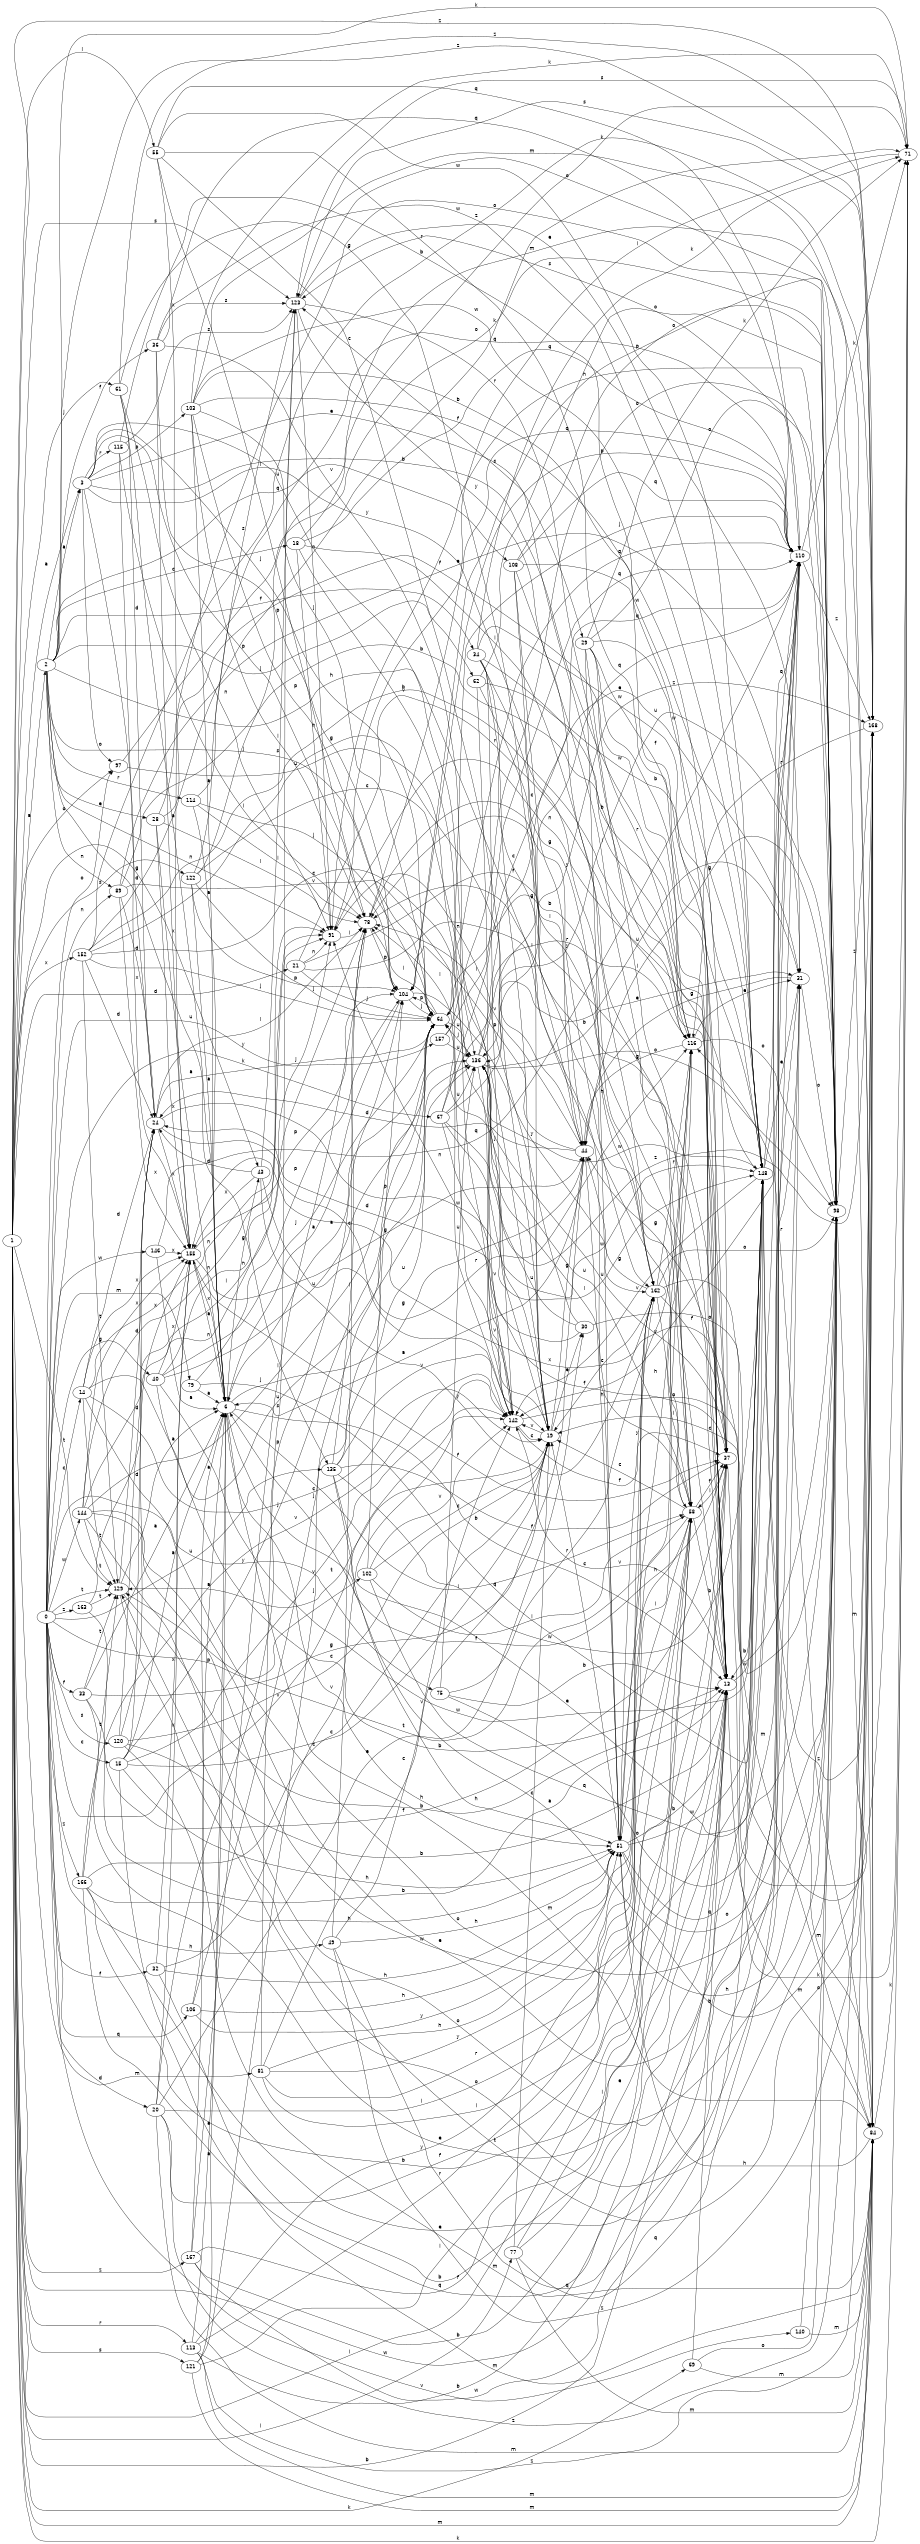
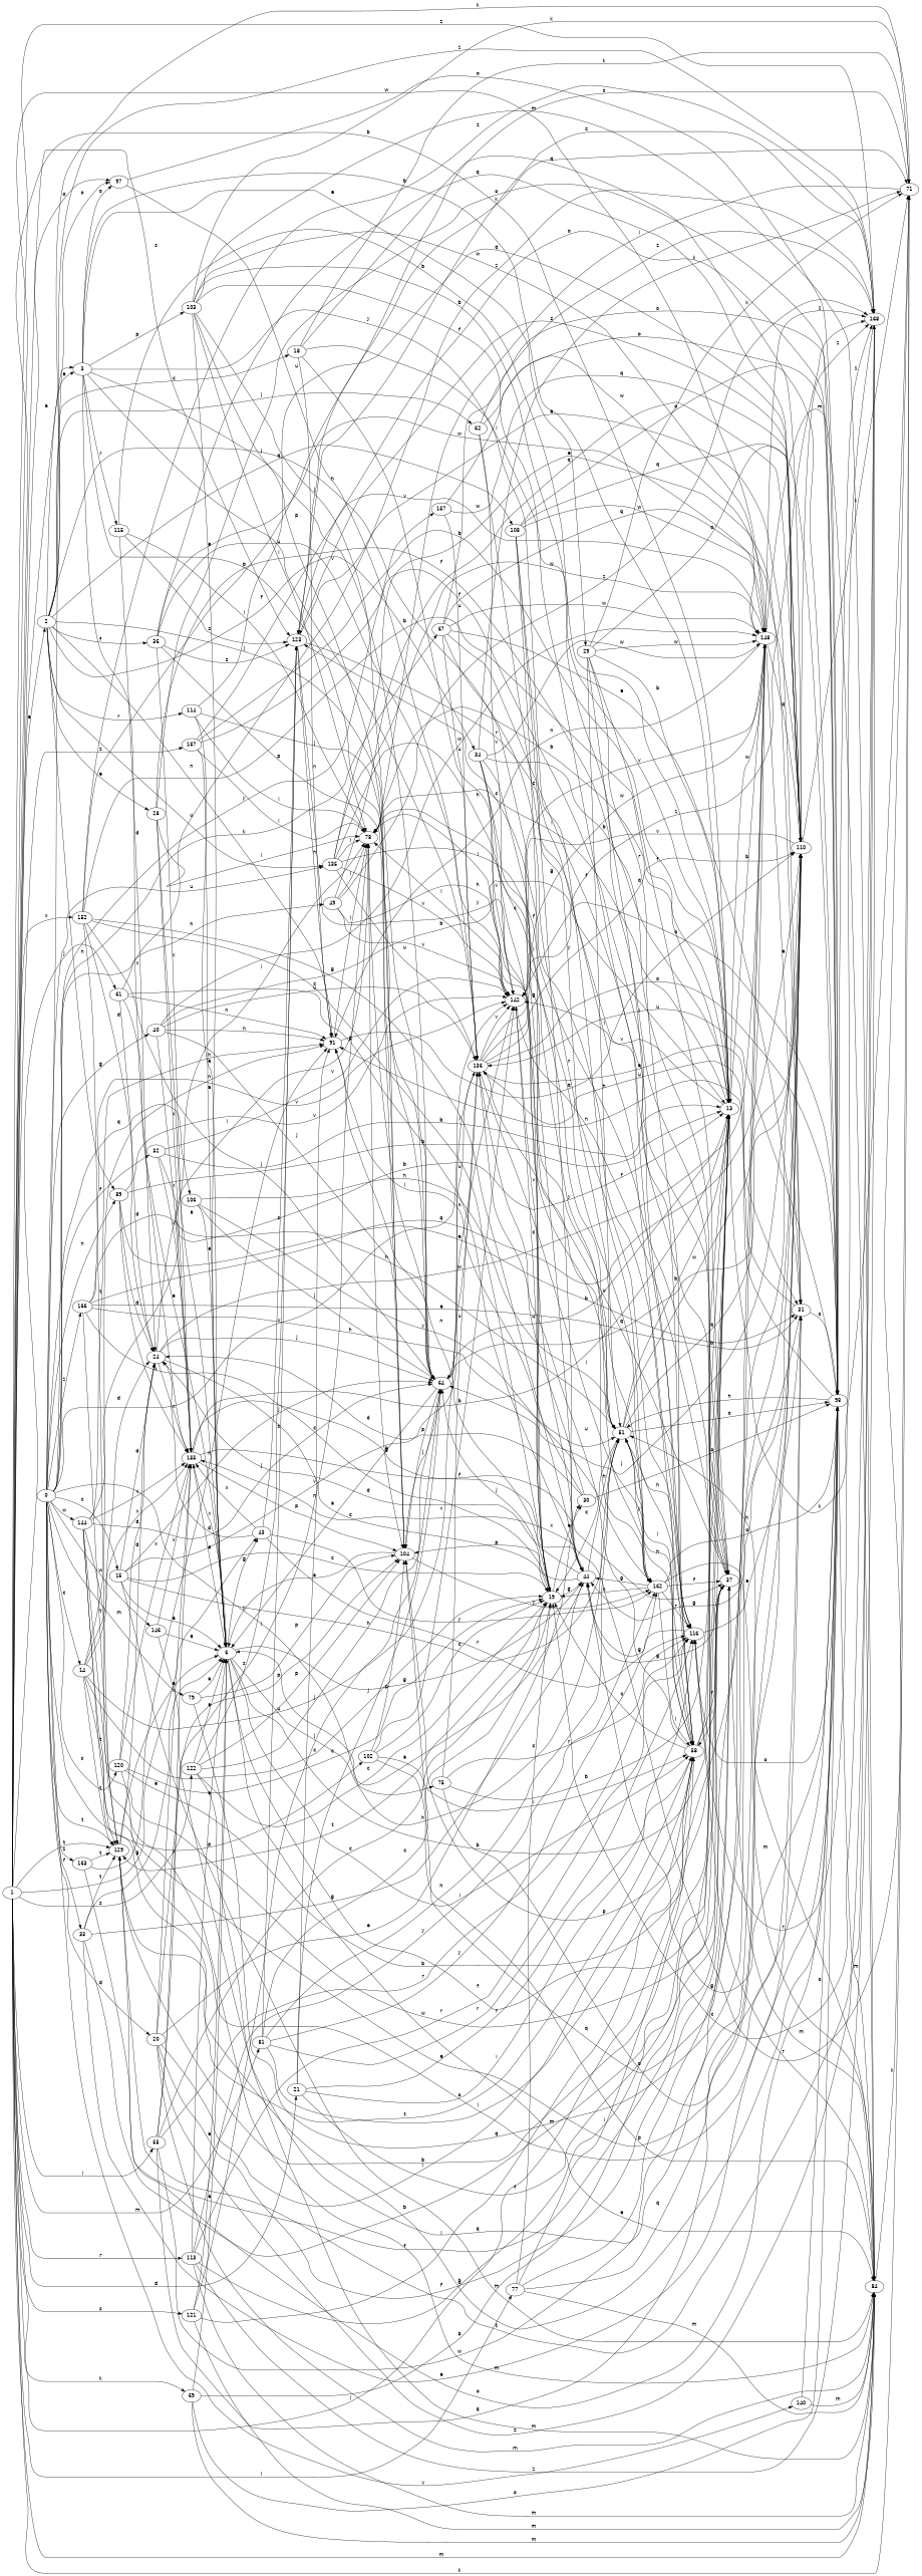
  strict digraph {
    fontname="DejaVu Sans"
    rankdir=LR
    node [fontname="DejaVu Sans"]
    edge [fontname="DejaVu Sans"]
    0
    14
    15
    20
    32
    33
    40
    49
    67
    75
    79
    89
    97
    102
    106
    120
    129
    135
    140
    142
    144
    146
    157
    163
    166
    91
    136
    155
    19
    24
    98
    84
    51
    64
    6
    58
    168
    104
    37
    30
    13
    44
    31
    148
    78
    110
    116
    162
    1
    2
    3
    21
    43
    55
    61
    69
    71
    77
    81
    113
    121
    122
    123
    152
    167
    18
    28
    34
    36
    62
    108
    114
    29
    103
    115
    0 -> 14 [label=c]
    0 -> 15 [label=c]
    0 -> 20 [label=d]
    0 -> 32 [label=f]
    0 -> 33 [label=f]
    0 -> 40 [label=g]
    0 -> 49 [label=h]
    0 -> 67 [label=k]
    0 -> 75 [label=y]
    0 -> 79 [label=m]
    0 -> 89 [label=n]
    0 -> 97 [label=o]
    0 -> 102 [label=p]
    0 -> 106 [label=q]
    0 -> 120 [label=s]
    0 -> 129 [label=t]
    0 -> 135 [label=u]
    0 -> 140 [label=v]
    0 -> 142 [label=v]
    0 -> 144 [label=w]
    0 -> 146 [label=w]
    0 -> 157 [label=y]
    0 -> 163 [label=z]
    0 -> 166 [label=z]
    14 -> 129 [label=t]
    14 -> 91 [label=n]
    14 -> 136 [label=u]
    14 -> 155 [label=x]
    14 -> 19 [label=c]
    14 -> 24 [label=d]
    14 -> 98 [label=o]
    15 -> 142 [label=v]
    15 -> 19 [label=c]
    15 -> 24 [label=d]
    15 -> 84 [label=m]
    15 -> 51 [label=h]
    15 -> 64 [label=j]
    15 -> 6 [label=a]
    20 -> 155 [label=x]
    20 -> 84 [label=m]
    20 -> 58 [label=i]
    20 -> 168 [label=z]
    20 -> 104 [label=p]
    20 -> 37 [label=f]
    20 -> 30 [label=e]
    32 -> 142 [label=v]
    32 -> 155 [label=x]
    32 -> 51 [label=h]
    32 -> 13 [label=b]
    33 -> 129 [label=t]
    33 -> 6 [label=a]
    33 -> 13 [label=b]
    33 -> 44 [label=g]
    33 -> 31 [label=e]
    40 -> 91 [label=n]
    40 -> 136 [label=u]
    40 -> 155 [label=x]
    40 -> 64 [label=j]
    40 -> 13 [label=b]
    40 -> 148 [label=w]
    49 -> 142 [label=v]
    49 -> 51 [label=h]
    49 -> 168 [label=z]
    49 -> 78 [label=l]
    49 -> 110 [label=q]
    67 -> 136 [label=u]
    67 -> 168 [label=z]
    67 -> 37 [label=f]
    67 -> 31 [label=e]
    67 -> 148 [label=w]
    67 -> 110 [label=q]
    67 -> 116 [label=r]
    75 -> 136 [label=u]
    75 -> 98 [label=o]
    75 -> 13 [label=b]
    75 -> 116 [label=r]
    79 -> 6 [label=a]
    79 -> 104 [label=p]
    79 -> 110 [label=q]
    89 -> 142 [label=v]
    89 -> 155 [label=x]
    89 -> 24 [label=d]
    89 -> 13 [label=b]
    89 -> 31 [label=e]
    97 -> 136 [label=u]
    97 -> 98 [label=o]
    102 -> 142 [label=v]
    102 -> 19 [label=c]
    102 -> 58 [label=i]
    102 -> 104 [label=p]
    102 -> 110 [label=q]
    106 -> 51 [label=h]
    106 -> 64 [label=j]
    106 -> 6 [label=a]
    106 -> 162 [label=y]
    120 -> 155 [label=x]
    120 -> 19 [label=c]
    120 -> 24 [label=d]
    120 -> 84 [label=m]
    120 -> 13 [label=b]
    129 -> 24 [label=d]
    129 -> 98 [label=o]
    129 -> 6 [label=a]
    129 -> 13 [label=b]
    135 -> 142 [label=v]
    135 -> 136 [label=u]
    135 -> 51 [label=h]
    135 -> 37 [label=f]
    135 -> 31 [label=e]
    135 -> 148 [label=w]
    135 -> 78 [label=l]
    140 -> 98 [label=o]
    140 -> 84 [label=m]
    142 -> 19 [label=c]
    142 -> 98 [label=o]
    142 -> 37 [label=f]
    142 -> 78 [label=l]
    144 -> 129 [label=t]
    144 -> 91 [label=n]
    144 -> 155 [label=x]
    144 -> 98 [label=o]
    144 -> 64 [label=j]
    144 -> 31 [label=e]
    144 -> 148 [label=w]
    144 -> 78 [label=l]
    146 -> 155 [label=x]
    146 -> 6 [label=a]
    146 -> 110 [label=q]
    157 -> 136 [label=u]
    157 -> 98 [label=o]
    157 -> 110 [label=q]
    163 -> 129 [label=t]
    163 -> 91 [label=n]
    163 -> 37 [label=f]
    166 -> 129 [label=t]
    166 -> 142 [label=v]
    166 -> 19 [label=c]
    166 -> 51 [label=h]
    166 -> 13 [label=b]
    166 -> 31 [label=e]
    166 -> 110 [label=q]
    91 -> 78 [label=l]
    91 -> 110 [label=q]
    136 -> 142 [label=v]
    136 -> 98 [label=o]
    136 -> 64 [label=j]
    136 -> 58 [label=i]
    136 -> 168 [label=z]
    136 -> 31 [label=e]
    136 -> 148 [label=w]
    136 -> 110 [label=q]
    155 -> 6 [label=a]
    155 -> 104 [label=p]
    155 -> 37 [label=f]
+   155 -> 13 [label=b]
    155 -> 44 [label=g]
    19 -> 129 [label=t]
    19 -> 142 [label=v]
    19 -> 91 [label=n]
    19 -> 64 [label=j]
    19 -> 30 [label=e]
    19 -> 44 [label=g]
    24 -> 155 [label=x]
    24 -> 19 [label=c]
    24 -> 64 [label=j]
    24 -> 148 [label=w]
    24 -> 78 [label=l]
    98 -> 91 [label=n]
    98 -> 136 [label=u]
    98 -> 84 [label=m]
    98 -> 51 [label=h]
    98 -> 168 [label=z]
    98 -> 44 [label=g]
    84 -> 51 [label=h]
    84 -> 104 [label=p]
    84 -> 116 [label=r]
    84 -> 71 [label=k]
    51 -> 19 [label=c]
    51 -> 98 [label=o]
    51 -> 58 [label=i]
    51 -> 13 [label=b]
    51 -> 148 [label=w]
    51 -> 110 [label=q]
    51 -> 162 [label=y]
    64 -> 136 [label=u]
    64 -> 6 [label=a]
    64 -> 104 [label=p]
    64 -> 13 [label=b]
    64 -> 78 [label=l]
    64 -> 110 [label=q]
    6 -> 155 [label=x]
    6 -> 84 [label=m]
    6 -> 51 [label=h]
    6 -> 58 [label=i]
    6 -> 37 [label=f]
    6 -> 13 [label=b]
    6 -> 44 [label=g]
    6 -> 43 [label=g]
    58 -> 129 [label=t]
    58 -> 136 [label=u]
    58 -> 19 [label=c]
    58 -> 51 [label=h]
    58 -> 37 [label=f]
    58 -> 13 [label=b]
    58 -> 78 [label=l]
    168 -> 129 [label=t]
    168 -> 19 [label=c]
-   168 -> 6 [label=a]
+   69 -> 6 [label=a]
    168 -> 116 [label=r]
    168 -> 123 [label=s]
    104 -> 64 [label=j]
    104 -> 6 [label=a]
    104 -> 162 [label=y]
    37 -> 136 [label=u]
    37 -> 84 [label=m]
    37 -> 58 [label=i]
    37 -> 44 [label=g]
    30 -> 91 [label=n]
    30 -> 136 [label=u]
    30 -> 24 [label=d]
    30 -> 98 [label=o]
    13 -> 142 [label=v]
    13 -> 148 [label=w]
    13 -> 78 [label=l]
    13 -> 71 [label=k]
    44 -> 24 [label=d]
    44 -> 51 [label=h]
    44 -> 6 [label=a]
    44 -> 104 [label=p]
    44 -> 78 [label=l]
    31 -> 136 [label=u]
    31 -> 98 [label=o]
    31 -> 44 [label=g]
    148 -> 142 [label=v]
    148 -> 91 [label=n]
    148 -> 84 [label=m]
    148 -> 168 [label=z]
    148 -> 13 [label=b]
    148 -> 31 [label=e]
    148 -> 110 [label=q]
    78 -> 104 [label=p]
    78 -> 13 [label=b]
    110 -> 142 [label=v]
    110 -> 64 [label=j]
    110 -> 168 [label=z]
    110 -> 104 [label=p]
    110 -> 71 [label=k]
    110 -> 123 [label=s]
    116 -> 98 [label=o]
    116 -> 51 [label=h]
    116 -> 44 [label=g]
    116 -> 31 [label=e]
    116 -> 123 [label=s]
    162 -> 19 [label=c]
    162 -> 98 [label=o]
    162 -> 84 [label=m]
    162 -> 58 [label=i]
    162 -> 37 [label=f]
    162 -> 44 [label=g]
    162 -> 116 [label=r]
    1 -> 97 [label=o]
    1 -> 129 [label=t]
    1 -> 84 [label=m]
    1 -> 58 [label=i]
    1 -> 168 [label=z]
    1 -> 13 [label=b]
    1 -> 148 [label=w]
    1 -> 2 [label=a]
    1 -> 3 [label=a]
    1 -> 21 [label=d]
    1 -> 43 [label=g]
    1 -> 55 [label=i]
    1 -> 61 [label=j]
    1 -> 69 [label=k]
    1 -> 71 [label=k]
    1 -> 77 [label=l]
    1 -> 81 [label=m]
    1 -> 113 [label=r]
    1 -> 121 [label=s]
    1 -> 122 [label=s]
    1 -> 123 [label=s]
    1 -> 152 [label=x]
    1 -> 167 [label=z]
    2 -> 89 [label=n]
    2 -> 135 [label=u]
    2 -> 91 [label=n]
    2 -> 51 [label=h]
    2 -> 64 [label=j]
    2 -> 168 [label=z]
    2 -> 3 [label=a]
    2 -> 71 [label=k]
    2 -> 18 [label=c]
    2 -> 28 [label=e]
    2 -> 34 [label=f]
    2 -> 36 [label=f]
    2 -> 62 [label=j]
    2 -> 108 [label=q]
    2 -> 114 [label=r]
    3 -> 97 [label=o]
    3 -> 136 [label=u]
    3 -> 155 [label=x]
    3 -> 64 [label=j]
    3 -> 104 [label=p]
    3 -> 13 [label=b]
    3 -> 162 [label=y]
    3 -> 29 [label=e]
    3 -> 103 [label=p]
    3 -> 115 [label=r]
    21 -> 91 [label=n]
    21 -> 64 [label=j]
    21 -> 58 [label=i]
    21 -> 37 [label=f]
    21 -> 116 [label=r]
    43 -> 155 [label=x]
    43 -> 24 [label=d]
    43 -> 116 [label=r]
    43 -> 162 [label=y]
    43 -> 123 [label=s]
    55 -> 155 [label=x]
    55 -> 19 [label=c]
    55 -> 148 [label=w]
    55 -> 78 [label=l]
    55 -> 110 [label=q]
    55 -> 116 [label=r]
    61 -> 91 [label=n]
    61 -> 24 [label=d]
    61 -> 6 [label=a]
    61 -> 168 [label=z]
    61 -> 44 [label=g]
    69 -> 98 [label=o]
    69 -> 84 [label=m]
    69 -> 13 [label=b]
    71 -> 155 [label=x]
    71 -> 78 [label=l]
    71 -> 123 [label=s]
    77 -> 19 [label=c]
    77 -> 84 [label=m]
    77 -> 58 [label=i]
    77 -> 37 [label=e]
    77 -> 110 [label=q]
    81 -> 19 [label=c]
    81 -> 51 [label=h]
    81 -> 58 [label=i]
    81 -> 116 [label=r]
    81 -> 162 [label=y]
    81 -> 123 [label=s]
    113 -> 84 [label=m]
    113 -> 6 [label=a]
    113 -> 168 [label=z]
    113 -> 13 [label=b]
    113 -> 116 [label=r]
    113 -> 162 [label=y]
    121 -> 84 [label=m]
    121 -> 64 [label=j]
    121 -> 6 [label=a]
    121 -> 58 [label=i]
    122 -> 19 [label=c]
    122 -> 84 [label=m]
    122 -> 64 [label=j]
    122 -> 6 [label=a]
    122 -> 104 [label=p]
    122 -> 123 [label=s]
    123 -> 91 [label=n]
    123 -> 98 [label=o]
    123 -> 31 [label=e]
    123 -> 116 [label=r]
    123 -> 162 [label=y]
    152 -> 129 [label=t]
    152 -> 19 [label=c]
    152 -> 24 [label=d]
    152 -> 64 [label=j]
    152 -> 168 [label=z]
    152 -> 13 [label=b]
    152 -> 44 [label=g]
    152 -> 71 [label=k]
    167 -> 6 [label=a]
    167 -> 37 [label=f]
    167 -> 13 [label=b]
    167 -> 148 [label=w]
    167 -> 78 [label=l]
    18 -> 142 [label=v]
    18 -> 91 [label=n]
    18 -> 58 [label=i]
    18 -> 110 [label=q]
    18 -> 71 [label=k]
    28 -> 155 [label=x]
    28 -> 98 [label=o]
    28 -> 6 [label=a]
    28 -> 37 [label=f]
    28 -> 78 [label=l]
    34 -> 142 [label=v]
    34 -> 19 [label=c]
    34 -> 13 [label=b]
    34 -> 44 [label=g]
    34 -> 148 [label=w]
    34 -> 162 [label=y]
    34 -> 71 [label=k]
    36 -> 142 [label=v]
    36 -> 155 [label=x]
    36 -> 104 [label=p]
    36 -> 148 [label=w]
    36 -> 110 [label=q]
    36 -> 123 [label=s]
    62 -> 142 [label=v]
    62 -> 98 [label=o]
    62 -> 148 [label=w]
    62 -> 162 [label=y]
    108 -> 19 [label=c]
    108 -> 98 [label=o]
    108 -> 58 [label=i]
    108 -> 44 [label=g]
    108 -> 148 [label=w]
    108 -> 110 [label=q]
    114 -> 64 [label=j]
    114 -> 6 [label=a]
    114 -> 78 [label=l]
    114 -> 110 [label=q]
    29 -> 98 [label=o]
    29 -> 51 [label=h]
    29 -> 58 [label=i]
    29 -> 37 [label=f]
    29 -> 13 [label=b]
    29 -> 148 [label=w]
    29 -> 116 [label=r]
    29 -> 71 [label=k]
    103 -> 84 [label=m]
    103 -> 64 [label=j]
    103 -> 6 [label=a]
    103 -> 104 [label=p]
    103 -> 37 [label=f]
    103 -> 13 [label=b]
    103 -> 148 [label=w]
    103 -> 78 [label=l]
    103 -> 71 [label=k]
    115 -> 24 [label=d]
    115 -> 13 [label=b]
    115 -> 78 [label=l]
    115 -> 123 [label=s]
  }
